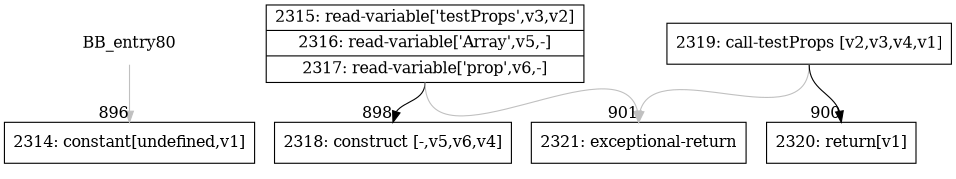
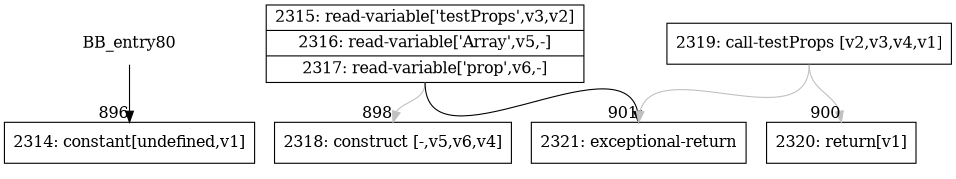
  digraph {
    rankdir=TD
    node [shape=record]
    edge [headport=n tailport=s]
    BB_entry80 [shape=none]
    n2 [label="{2314: constant[undefined,v1]}"]
    n3 [label="{2315: read-variable['testProps',v3,v2]|2316: read-variable['Array',v5,-]|2317: read-variable['prop',v6,-]}"]
    n4 [label="{2318: construct [-,v5,v6,v4]}"]
    n5 [label="{2321: exceptional-return}"]
    n6 [label="{2319: call-testProps [v2,v3,v4,v1]}"]
    n7 [label="{2320: return[v1]}"]
-   BB_entry80 -> n2 [headlabel="    896" color=gray]
-   n3 -> n4 [headlabel="      898"]
-   n3 -> n5 [color=gray headlabel="      901"]
+   BB_entry80 -> n2 [headlabel="    896"]
+   n3 -> n4 [headlabel="      898" color=gray]
+   n3 -> n5 [color=black headlabel="      901"]
    n6 -> n5 [color=gray]
-   n6 -> n7 [headlabel="      900"]
+   n6 -> n7 [headlabel="      900" color=gray]
  }
